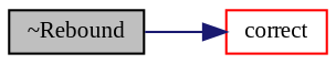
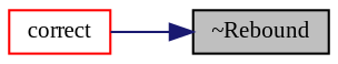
  digraph {
    rankdir=LR
    fontname="Liberation Serif"
    node [fontname="Liberation Serif" fontsize=10 shape=record]
    n1 [color=black fillcolor=grey75 fontcolor=black height=0.2 label="~Rebound" style=filled width=0.4]
    n2 [color=red height=0.2 label=correct width=0.4]
-   n1 -> n2 [color=midnightblue fontname="Liberation Serif" fontsize=10 labelfontname=FreeSans labelfontsize=10 style=solid]
+   n2 -> n1 [color=midnightblue fontname="Liberation Serif" fontsize=10 labelfontname=FreeSans labelfontsize=10 style=solid]
  }
